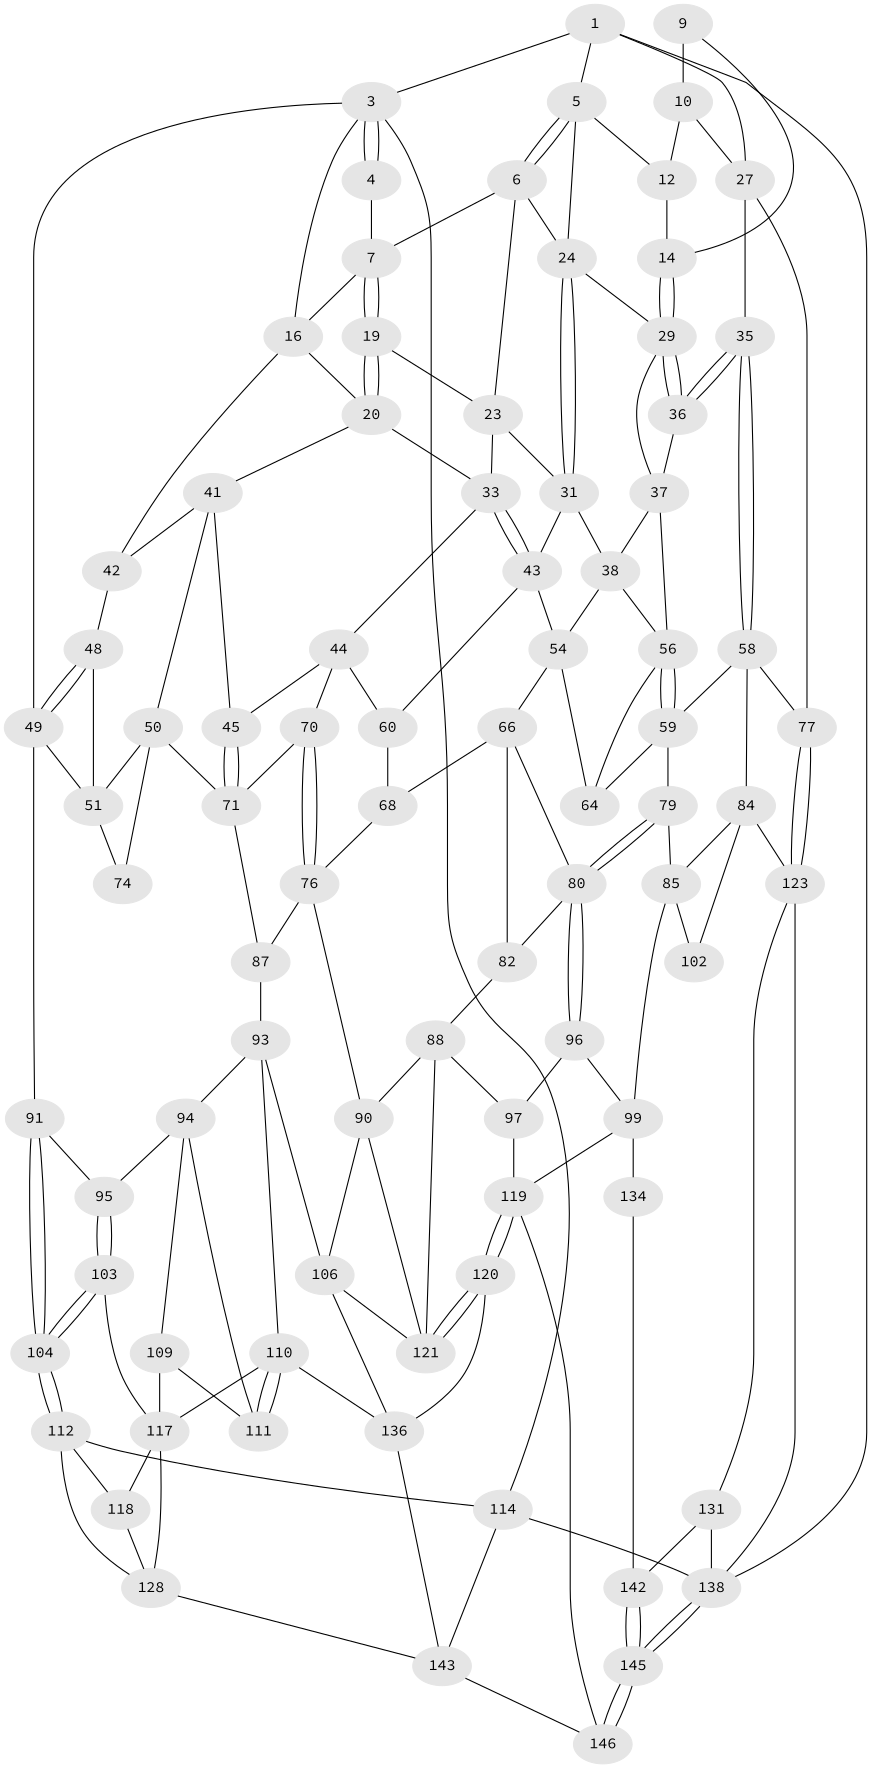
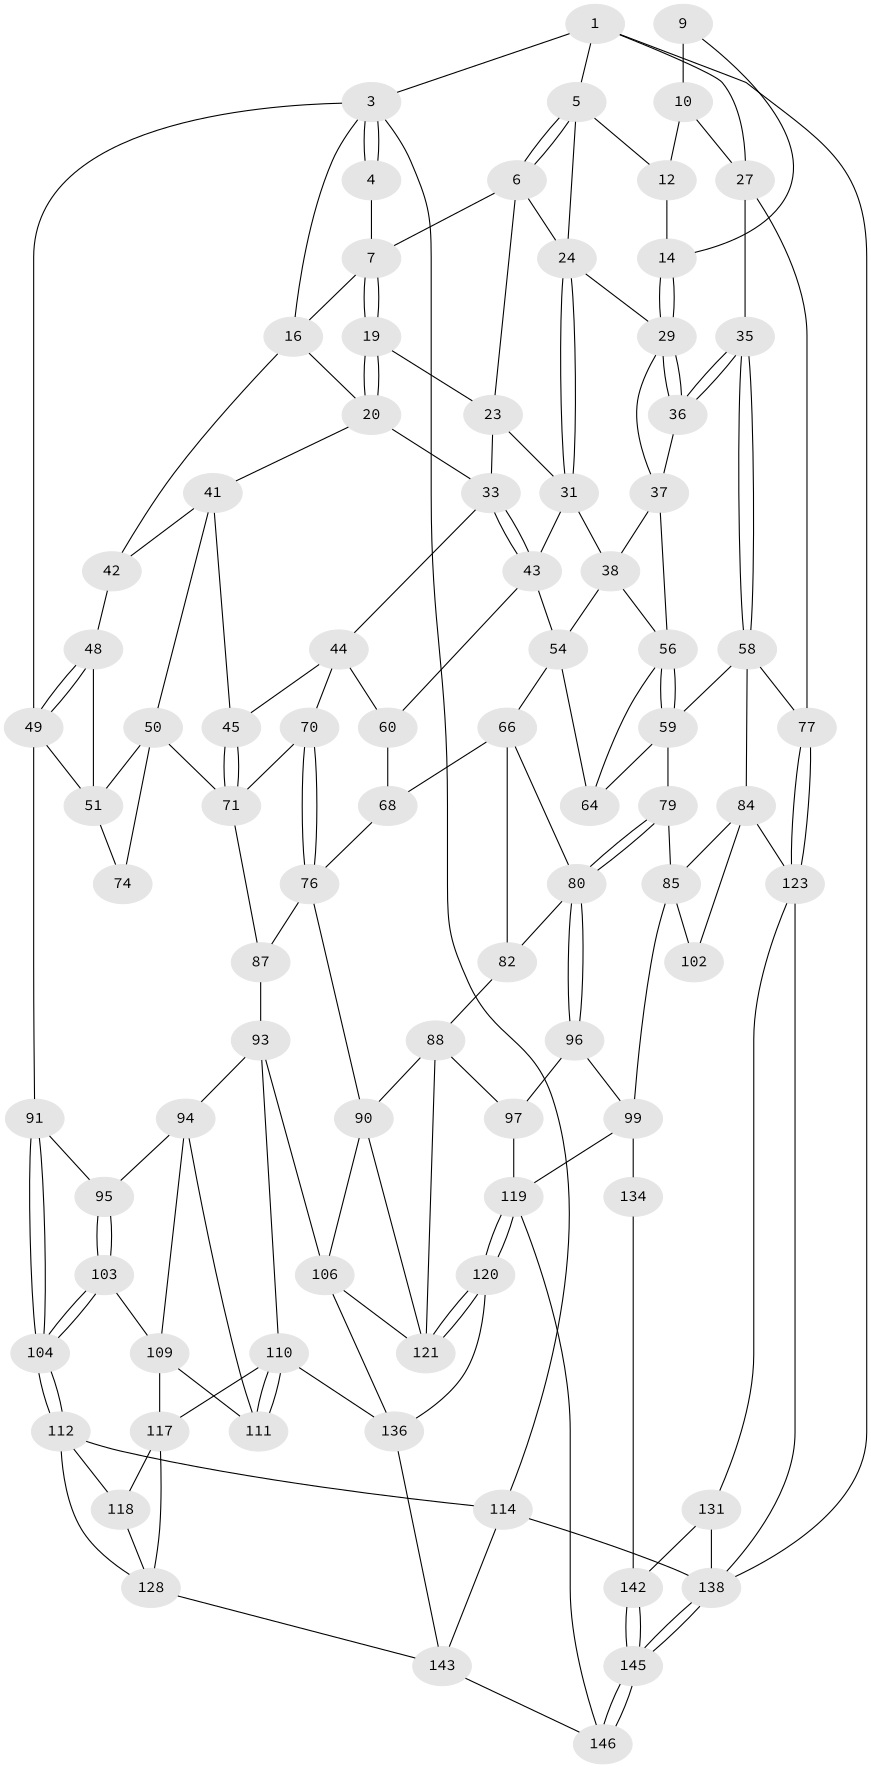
  graph {
    fontname="Source Code Pro"
    node [color=gray90 fontname="Source Code Pro" style=filled]
    edge [fontname="Source Code Pro"]
    1 [super="+2"]
    3 [super="+18"]
    5 [super="+26"]
    27 [super="+28"]
    138 [super="+139"]
    4
    16 [super="+17"]
    49 [super="+63"]
    114
    6 [super="+22"]
    12 [super="+15"]
    24 [super="+25"]
    35
    77
    145
    7 [super="+8"]
    20 [super="+21"]
    42 [super="+47"]
    51 [super="+62"]
    91 [super="+92"]
    143 [super="+144"]
    19
    23 [super="+32"]
    14
    29 [super="+30"]
    31 [super="+39"]
    33 [super="+34"]
    9 [super="+13"]
    10 [super="+11"]
    36
    37 [super="+40"]
    41 [super="+46"]
    48 [super="+52"]
    43 [super="+55"]
    44 [super="+61"]
    45
    50 [super="+73"]
    38 [super="+53"]
    58 [super="+78"]
    123 [super="+124"]
    56 [super="+57"]
    54 [super="+65"]
    60
    70
    59 [super="+69"]
    84 [super="+101"]
    64
    66 [super="+67"]
    71 [super="+72"]
    74
    68 [super="+75"]
    76 [super="+86"]
    87
    95
    104
    80 [super="+81"]
    82 [super="+83"]
    79
    85 [super="+98"]
    102
    96 [super="+100"]
    88 [super="+89"]
    90 [super="+105"]
    93 [super="+107"]
    121 [super="+122"]
    106 [super="+135"]
    131 [super="+141"]
    99 [super="+125"]
    97 [super="+115"]
    119 [super="+126"]
    134 [super="+140"]
    94 [super="+108"]
    110 [super="+130"]
    136 [super="+137"]
    103
    112 [super="+113"]
    109 [super="+116"]
    111
    117 [super="+127"]
    120
    146
    142
    118
    128 [super="+129"]
    1 -- 3
    1 -- 5
    1 -- 27
    1 -- 138
    3 -- 4
    3 -- 4
    3 -- 16
    3 -- 49
    3 -- 114
    5 -- 6
    5 -- 6
    5 -- 12
    5 -- 24
    27 -- 35
    27 -- 77
    138 -- 145
    138 -- 145
    4 -- 7
    16 -- 20
    16 -- 42
    49 -- 51
    49 -- 91
    114 -- 138
    114 -- 143
    6 -- 24
    6 -- 7
    6 -- 23
    12 -- 14
    24 -- 29
    24 -- 31
    24 -- 31
    35 -- 36
    35 -- 36
    35 -- 58
    35 -- 58
    77 -- 123
    77 -- 123
    145 -- 146
    145 -- 146
    7 -- 16
    7 -- 19
    7 -- 19
    20 -- 33
    20 -- 41
    42 -- 48 [weight=2]
    51 -- 74
    91 -- 95
    91 -- 104
    91 -- 104
    143 -- 146
    19 -- 20
    19 -- 20
    19 -- 23
    23 -- 31
    23 -- 33
    14 -- 29
    14 -- 29
    29 -- 36
    29 -- 36
    29 -- 37
    31 -- 43
    31 -- 38
    33 -- 43
    33 -- 43
    33 -- 44
    9 -- 14
    9 -- 10 [weight=2]
    10 -- 27
    10 -- 12
    36 -- 37
    37 -- 38
    37 -- 56
    41 -- 42
    41 -- 45
    41 -- 50
    48 -- 49
    48 -- 49
    48 -- 51
    43 -- 54
    43 -- 60
    44 -- 45
    44 -- 60
    44 -- 70
    45 -- 71
    45 -- 71
    50 -- 51
    50 -- 71
    50 -- 74
    38 -- 56
    38 -- 54
    58 -- 77
    58 -- 59
    58 -- 84
    123 -- 138
    123 -- 131
    56 -- 59
    56 -- 59
    56 -- 64
    54 -- 64
    54 -- 66
    60 -- 68
    70 -- 71
    70 -- 76
    70 -- 76
    59 -- 64
    59 -- 79
    84 -- 123
    84 -- 85
    84 -- 102
    66 -- 68
    66 -- 80
    66 -- 82
    71 -- 87
    68 -- 76
    76 -- 87
    76 -- 90
    87 -- 93
    95 -- 103
    95 -- 103
    104 -- 112
    104 -- 112
    80 -- 82
    80 -- 96
    80 -- 96
    82 -- 88
    79 -- 80
    79 -- 80
    79 -- 85
    85 -- 102
    85 -- 99
    96 -- 99
    96 -- 97 [weight=2]
    88 -- 90
    88 -- 121
    88 -- 97
    90 -- 121
    90 -- 106
    93 -- 106
    93 -- 94
    93 -- 110
    106 -- 121
    106 -- 136
    131 -- 138
    131 -- 142
    99 -- 119
    99 -- 134
    97 -- 119
    119 -- 120
    119 -- 120
    119 -- 146
    134 -- 142
    94 -- 95
    94 -- 109
    94 -- 111
    110 -- 136
    110 -- 111
    110 -- 111
    110 -- 117
    136 -- 143
    103 -- 104
    103 -- 104
-   103 -- 117
+   103 -- 109
    112 -- 114
    112 -- 118
    112 -- 128
    109 -- 111
    109 -- 117
    117 -- 118
    117 -- 128
    120 -- 121
    120 -- 121
    120 -- 136
    142 -- 145
    142 -- 145
    118 -- 128
    128 -- 143
  }
